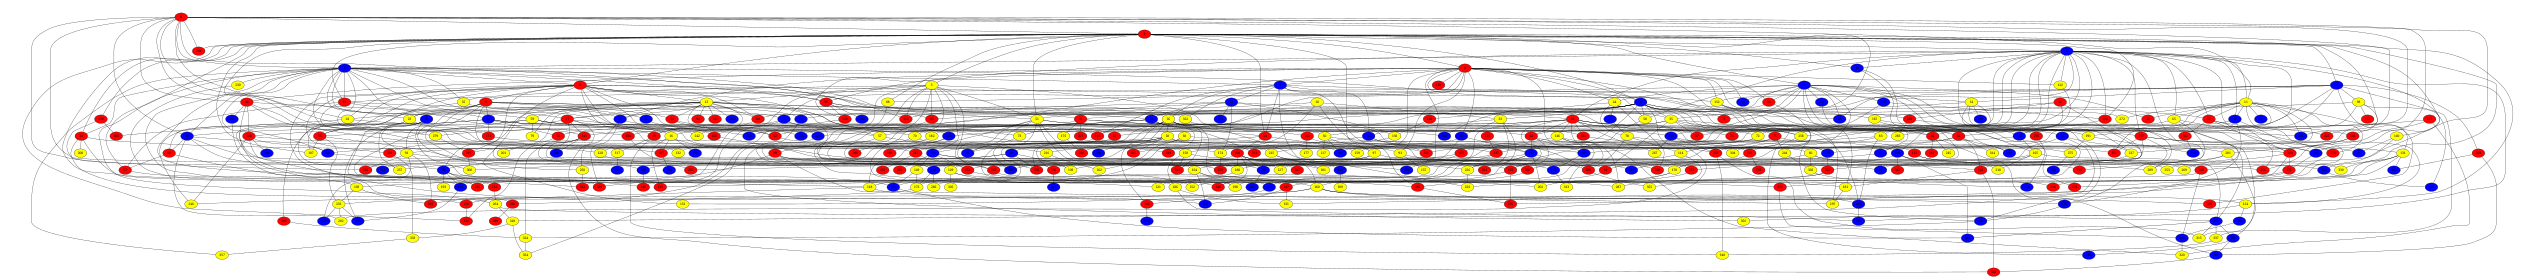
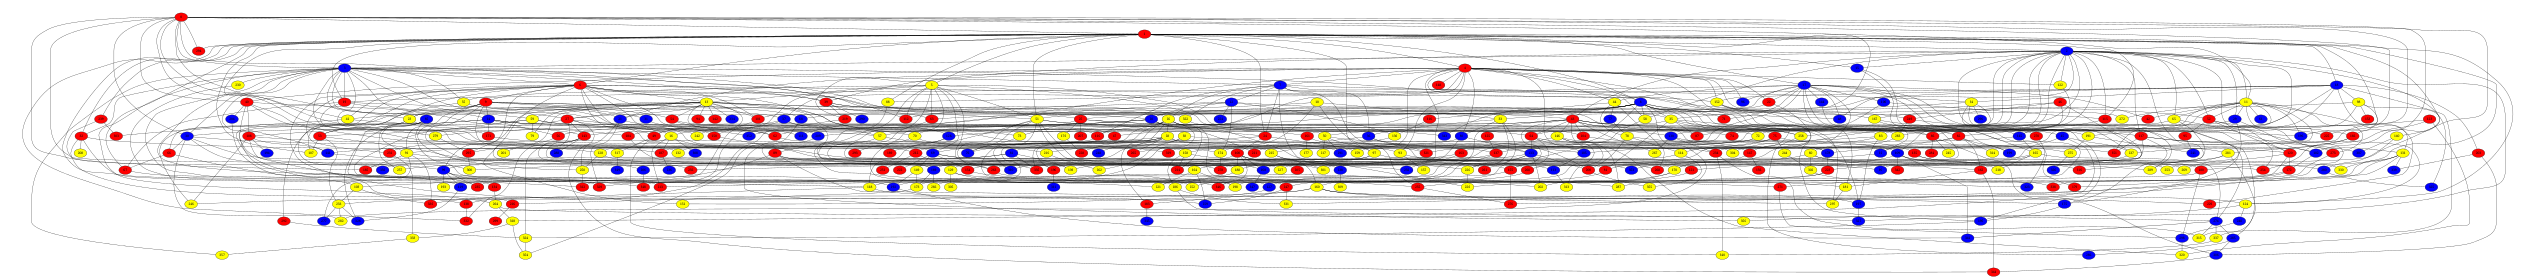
  graph {
    fontname="Noto Serif"
    node [fillcolor=red fontname="Noto Serif" style=filled]
    edge [fontname="Noto Serif"]
    0
    1
    3 [fillcolor=blue]
    11 [fillcolor=yellow]
    23 [fillcolor=yellow]
    30 [fillcolor=blue]
    40
    41 [fillcolor=yellow]
    84
    105 [fillcolor=blue]
    112
    166
    185
    196 [fillcolor=blue]
    279 [fillcolor=yellow]
    294
    301 [fillcolor=yellow]
    2 [fillcolor=blue]
    4
    5 [fillcolor=yellow]
    6
    8 [fillcolor=blue]
    15 [fillcolor=blue]
    17 [fillcolor=blue]
    18 [fillcolor=blue]
    19
    24
    32
    51 [fillcolor=yellow]
    67
    88 [fillcolor=yellow]
    97 [fillcolor=yellow]
    101
    102 [fillcolor=blue]
    107 [fillcolor=yellow]
    115
    124 [fillcolor=yellow]
    130 [fillcolor=blue]
    143
    180
    213
    239
    332
    39
    7 [fillcolor=blue]
    14 [fillcolor=blue]
    16 [fillcolor=yellow]
    21 [fillcolor=blue]
    35 [fillcolor=yellow]
    55 [fillcolor=yellow]
    141 [fillcolor=blue]
    152 [fillcolor=yellow]
    230 [fillcolor=yellow]
    242 [fillcolor=yellow]
    255
    264 [fillcolor=yellow]
    348
    351
    352 [fillcolor=blue]
    357 [fillcolor=yellow]
    29 [fillcolor=blue]
    52
    65 [fillcolor=yellow]
    272 [fillcolor=yellow]
    42
    61 [fillcolor=blue]
    131 [fillcolor=yellow]
    137
    145 [fillcolor=blue]
    178 [fillcolor=blue]
    229
    273
    53
    171
    66
    282 [fillcolor=yellow]
    99 [fillcolor=blue]
    128 [fillcolor=yellow]
    188 [fillcolor=yellow]
    59 [fillcolor=yellow]
    187
    300 [fillcolor=yellow]
    108
    133 [fillcolor=blue]
    204 [fillcolor=blue]
    184
    303
    127 [fillcolor=blue]
    113 [fillcolor=blue]
    237 [fillcolor=yellow]
    254
    295
    43
    47
    48 [fillcolor=blue]
    50 [fillcolor=yellow]
    58 [fillcolor=yellow]
    62
    74
    82
    117
    120
    122 [fillcolor=yellow]
    140 [fillcolor=yellow]
    161
    162
    175 [fillcolor=blue]
    258 [fillcolor=yellow]
    319
    327 [fillcolor=blue]
    22
    37 [fillcolor=blue]
    44 [fillcolor=yellow]
    57 [fillcolor=yellow]
    80 [fillcolor=blue]
    83 [fillcolor=yellow]
    86
    92 [fillcolor=blue]
    93 [fillcolor=yellow]
    96 [fillcolor=blue]
    111 [fillcolor=blue]
    148
    159 [fillcolor=yellow]
    198 [fillcolor=yellow]
    219
    278
    13 [fillcolor=yellow]
    63
    69 [fillcolor=blue]
    89
    104
    119 [fillcolor=blue]
    247
    263
    283 [fillcolor=yellow]
    353 [fillcolor=blue]
    9
    49
    126 [fillcolor=blue]
    150
    154
    158 [fillcolor=yellow]
    167 [fillcolor=yellow]
    231
    257 [fillcolor=yellow]
    259 [fillcolor=blue]
    110
    20 [fillcolor=blue]
    25
    33 [fillcolor=yellow]
    70 [fillcolor=yellow]
    71
    139 [fillcolor=yellow]
    181 [fillcolor=yellow]
    195 [fillcolor=blue]
    249
    297 [fillcolor=yellow]
    343 [fillcolor=blue]
    45 [fillcolor=blue]
    27
    106 [fillcolor=blue]
    144 [fillcolor=blue]
    147
    165 [fillcolor=yellow]
    289 [fillcolor=yellow]
    315 [fillcolor=yellow]
    26 [fillcolor=yellow]
    34 [fillcolor=yellow]
    64
    98 [fillcolor=yellow]
    203
    337 [fillcolor=yellow]
    234
    100
    138
    208 [fillcolor=yellow]
    312
    118 [fillcolor=yellow]
    76 [fillcolor=blue]
    310 [fillcolor=blue]
    232 [fillcolor=blue]
    103 [fillcolor=yellow]
    190
    330 [fillcolor=yellow]
    172
    240 [fillcolor=blue]
    350 [fillcolor=yellow]
    267 [fillcolor=yellow]
    275 [fillcolor=yellow]
    168 [fillcolor=blue]
    169 [fillcolor=blue]
    288 [fillcolor=blue]
    324 [fillcolor=yellow]
    298 [fillcolor=blue]
    356 [fillcolor=blue]
    72 [fillcolor=yellow]
    253 [fillcolor=yellow]
    276
    322 [fillcolor=yellow]
    290 [fillcolor=blue]
    87
    146 [fillcolor=yellow]
    225
    235
    252 [fillcolor=yellow]
    320 [fillcolor=yellow]
    91 [fillcolor=yellow]
    291 [fillcolor=blue]
    217 [fillcolor=yellow]
    304 [fillcolor=yellow]
    95
    227 [fillcolor=yellow]
    90 [fillcolor=blue]
    199 [fillcolor=blue]
    314 [fillcolor=yellow]
    170 [fillcolor=yellow]
    307 [fillcolor=blue]
    269 [fillcolor=yellow]
    271
    280 [fillcolor=blue]
    321
    177 [fillcolor=yellow]
    344
    286 [fillcolor=blue]
    12 [fillcolor=blue]
    36 [fillcolor=blue]
    226 [fillcolor=yellow]
    56
    216
    246 [fillcolor=yellow]
    308 [fillcolor=blue]
    250 [fillcolor=yellow]
    329
    75
-   182 [fillcolor=yellow]
    197 [fillcolor=blue]
    68 [fillcolor=blue]
    192 [fillcolor=blue]
    260
    179
    318 [fillcolor=yellow]
    274 [fillcolor=blue]
    215 [fillcolor=yellow]
    77 [fillcolor=blue]
    78 [fillcolor=yellow]
    116
    268
    164 [fillcolor=yellow]
    210 [fillcolor=yellow]
    212
    245 [fillcolor=yellow]
    284
    306 [fillcolor=blue]
    157 [fillcolor=yellow]
    316
    336
    54
    73 [fillcolor=yellow]
    79 [fillcolor=yellow]
    94
    142
    151 [fillcolor=yellow]
    209 [fillcolor=blue]
    334 [fillcolor=blue]
    155
    121
    149 [fillcolor=yellow]
    222
    109 [fillcolor=blue]
    328 [fillcolor=blue]
    331 [fillcolor=yellow]
    31 [fillcolor=blue]
    132 [fillcolor=yellow]
    256
    292
    317 [fillcolor=yellow]
    340 [fillcolor=yellow]
    233 [fillcolor=yellow]
    189
    220 [fillcolor=yellow]
    287 [fillcolor=yellow]
    214
    186 [fillcolor=yellow]
    191 [fillcolor=yellow]
    270
    333 [fillcolor=yellow]
    136 [fillcolor=yellow]
    174 [fillcolor=yellow]
    224 [fillcolor=blue]
    28 [fillcolor=yellow]
    60 [fillcolor=yellow]
    228
    261
    266 [fillcolor=yellow]
    223
    296 [fillcolor=blue]
    211
    200
    313 [fillcolor=yellow]
    176 [fillcolor=yellow]
    207
    160 [fillcolor=yellow]
    293
    206 [fillcolor=blue]
    277 [fillcolor=blue]
    10 [fillcolor=yellow]
    265
    354 [fillcolor=yellow]
    338
    339 [fillcolor=blue]
    221 [fillcolor=yellow]
    201 [fillcolor=yellow]
    202 [fillcolor=yellow]
    346
    134
    193 [fillcolor=yellow]
    299
    236 [fillcolor=blue]
    156
    218 [fillcolor=yellow]
    153
    325 [fillcolor=blue]
    335
    129 [fillcolor=yellow]
    205
    81 [fillcolor=blue]
    183
    248 [fillcolor=blue]
    302 [fillcolor=yellow]
    345 [fillcolor=blue]
    311 [fillcolor=blue]
    114 [fillcolor=yellow]
    135
    244 [fillcolor=yellow]
    355 [fillcolor=yellow]
    238 [fillcolor=blue]
    38 [fillcolor=yellow]
    262 [fillcolor=yellow]
    194 [fillcolor=blue]
    281 [fillcolor=yellow]
    163
    46
    341 [fillcolor=blue]
    342
    349 [fillcolor=blue]
    241 [fillcolor=blue]
    323 [fillcolor=blue]
    173 [fillcolor=yellow]
    347 [fillcolor=blue]
    251
    85 [fillcolor=blue]
    305 [fillcolor=yellow]
    123
    285 [fillcolor=blue]
    125
    326 [fillcolor=blue]
    309 [fillcolor=yellow]
    0 -- 1
    0 -- 3
    0 -- 11
    0 -- 23
    0 -- 30
    0 -- 40
    0 -- 41
    0 -- 84
    0 -- 105
    0 -- 112
    0 -- 166
    0 -- 185
    0 -- 196
    0 -- 279
    0 -- 294
    0 -- 301
    1 -- 294
    1 -- 2
    1 -- 4
    1 -- 5
    1 -- 6
    1 -- 8
    1 -- 15
    1 -- 17
    1 -- 18
    1 -- 19
    1 -- 24
    1 -- 32
    1 -- 51
    1 -- 67
    1 -- 88
    1 -- 97
    1 -- 101
    1 -- 102
    1 -- 107
    1 -- 115
    1 -- 124
    1 -- 130
    1 -- 143
    1 -- 180
    1 -- 213
    1 -- 239
    1 -- 332
    3 -- 30
    3 -- 105
    3 -- 6
    3 -- 19
    3 -- 32
    3 -- 51
    3 -- 39
    3 -- 7
    3 -- 14
    3 -- 16
    3 -- 21
    3 -- 35
    3 -- 55
    3 -- 141
    3 -- 152
    3 -- 230
    3 -- 242
    3 -- 255
    3 -- 264
    3 -- 348
    3 -- 351
    3 -- 352
    3 -- 357
    11 -- 196
    11 -- 351
    11 -- 29
    11 -- 52
    11 -- 65
    11 -- 272
    11 -- 42
    11 -- 61
    11 -- 131
    11 -- 137
    11 -- 145
    11 -- 178
    11 -- 229
    11 -- 273
    23 -- 107
    23 -- 53
    23 -- 171
    30 -- 66
    30 -- 282
    30 -- 99
    30 -- 128
    30 -- 188
    40 -- 59
    40 -- 187
    40 -- 300
    40 -- 108
    40 -- 133
    40 -- 204
    41 -- 184
    41 -- 303
    84 -- 127
    105 -- 113
    166 -- 237
    166 -- 254
    279 -- 295
    2 -- 3
    2 -- 11
    2 -- 15
    2 -- 115
    2 -- 143
    2 -- 39
    2 -- 29
    2 -- 52
    2 -- 65
    2 -- 43
    2 -- 47
    2 -- 48
    2 -- 50
    2 -- 58
    2 -- 62
    2 -- 74
    2 -- 82
    2 -- 117
    2 -- 120
    2 -- 122
    2 -- 140
    2 -- 161
    2 -- 162
    2 -- 175
    2 -- 258
    2 -- 319
    2 -- 327
    4 -- 40
    4 -- 8
    4 -- 7
    4 -- 21
    4 -- 152
    4 -- 272
    4 -- 122
    4 -- 22
    4 -- 37
    4 -- 44
    4 -- 57
    4 -- 80
    4 -- 83
    4 -- 86
    4 -- 92
    4 -- 93
    4 -- 96
    4 -- 111
    4 -- 148
    4 -- 159
    4 -- 198
    4 -- 219
    4 -- 278
    5 -- 112
    5 -- 51
    5 -- 55
    5 -- 13
    5 -- 63
    5 -- 69
    5 -- 89
    5 -- 104
    5 -- 119
    5 -- 247
    5 -- 263
-   5 -- 129
+   5 -- 283
    5 -- 353
    6 -- 41
    6 -- 101
    6 -- 39
    6 -- 52
    6 -- 53
    6 -- 66
    6 -- 295
    6 -- 62
    6 -- 13
    6 -- 9
    6 -- 49
    6 -- 126
    6 -- 150
    6 -- 154
    6 -- 158
    6 -- 167
    6 -- 231
    6 -- 257
    6 -- 259
    8 -- 16
    8 -- 35
    8 -- 282
    8 -- 58
    8 -- 263
    8 -- 110
    8 -- 20
    8 -- 25
    8 -- 33
    8 -- 70
    8 -- 71
    8 -- 139
    8 -- 181
    8 -- 195
    8 -- 249
    8 -- 297
    8 -- 343
    15 -- 195
    15 -- 45
    17 -- 88
    17 -- 348
    17 -- 42
    17 -- 237
    17 -- 295
    17 -- 48
    17 -- 22
    17 -- 44
    17 -- 96
    17 -- 71
    17 -- 27
    17 -- 106
    17 -- 144
    17 -- 147
    17 -- 165
    17 -- 289
    17 -- 315
    18 -- 19
    18 -- 152
    18 -- 131
    18 -- 86
    18 -- 26
    18 -- 34
    18 -- 64
    18 -- 98
    18 -- 203
    18 -- 337
    19 -- 67
    19 -- 37
    19 -- 27
    19 -- 234
    24 -- 159
    24 -- 69
    24 -- 100
    32 -- 137
    32 -- 138
    32 -- 208
    32 -- 312
    51 -- 196
    51 -- 86
    51 -- 198
    51 -- 278
    51 -- 118
    51 -- 76
    51 -- 310
    51 -- 232
    67 -- 103
    88 -- 190
    97 -- 154
    97 -- 310
    97 -- 330
    101 -- 150
    102 -- 172
    115 -- 145
    124 -- 240
    124 -- 350
    130 -- 234
    130 -- 267
    130 -- 275
    143 -- 168
    143 -- 169
    143 -- 288
    143 -- 324
    180 -- 213
    180 -- 298
    239 -- 303
    239 -- 356
    39 -- 43
    39 -- 219
    39 -- 63
    39 -- 322
    39 -- 290
    7 -- 24
    7 -- 113
    7 -- 58
    7 -- 110
    7 -- 26
    7 -- 34
    7 -- 322
    7 -- 12
    7 -- 36
    7 -- 226
    14 -- 171
    14 -- 47
    14 -- 50
    14 -- 161
    14 -- 56
    14 -- 216
    14 -- 246
    16 -- 213
    16 -- 187
    16 -- 231
    16 -- 170
    16 -- 308
    21 -- 64
    21 -- 250
    21 -- 329
    35 -- 84
    35 -- 258
    35 -- 126
    35 -- 87
    35 -- 75
-   35 -- 182
    35 -- 197
    55 -- 68
    55 -- 192
    141 -- 254
    152 -- 199
    152 -- 260
    152 -- 179
    230 -- 329
    255 -- 276
    264 -- 318
    264 -- 274
    29 -- 72
    29 -- 253
    29 -- 276
    52 -- 166
    52 -- 124
    52 -- 120
    52 -- 95
    65 -- 102
    65 -- 83
    65 -- 90
    131 -- 330
    131 -- 226
    131 -- 233
    131 -- 338
    131 -- 339
    137 -- 214
    137 -- 221
    145 -- 165
    145 -- 291
    178 -- 223
    273 -- 331
    53 -- 107
    53 -- 268
    53 -- 233
    171 -- 319
    66 -- 67
    66 -- 119
    99 -- 119
    99 -- 118
    99 -- 235
    99 -- 134
    99 -- 193
    128 -- 169
+   128 -- 250
    188 -- 192
    59 -- 130
    59 -- 70
-   59 -- 182
    59 -- 79
    59 -- 202
    59 -- 346
    187 -- 236
    108 -- 141
    108 -- 235
    108 -- 246
    108 -- 212
    108 -- 194
    133 -- 256
    133 -- 220
    133 -- 261
    133 -- 200
    133 -- 202
    204 -- 221
    184 -- 335
    127 -- 151
    113 -- 313
    237 -- 268
    295 -- 300
    43 -- 242
    43 -- 352
    43 -- 178
    43 -- 82
    43 -- 117
    43 -- 104
    43 -- 64
    43 -- 267
    43 -- 87
    43 -- 146
    43 -- 225
    43 -- 235
    43 -- 252
    43 -- 320
    47 -- 91
    50 -- 97
    50 -- 291
    50 -- 217
    50 -- 304
    58 -- 227
    62 -- 120
    82 -- 162
    82 -- 92
    82 -- 158
    82 -- 199
    82 -- 314
    117 -- 351
    117 -- 273
    117 -- 175
    117 -- 170
    117 -- 307
    120 -- 172
    120 -- 269
    120 -- 271
    122 -- 304
    140 -- 307
    140 -- 280
    161 -- 321
    161 -- 177
    162 -- 181
    162 -- 344
    175 -- 195
    258 -- 286
    22 -- 51
    22 -- 234
    37 -- 301
    37 -- 49
    37 -- 312
    37 -- 215
    44 -- 77
    44 -- 78
    44 -- 116
    44 -- 268
    57 -- 164
    57 -- 210
    80 -- 133
    80 -- 168
    80 -- 212
    83 -- 187
    83 -- 169
    83 -- 197
    86 -- 245
    86 -- 284
    86 -- 306
    92 -- 164
    93 -- 157
    93 -- 316
    219 -- 336
    13 -- 23
    13 -- 41
    13 -- 101
    13 -- 21
    13 -- 99
    13 -- 59
    13 -- 48
    13 -- 57
    13 -- 49
    13 -- 27
    13 -- 26
    13 -- 54
    13 -- 73
    13 -- 79
    13 -- 94
    13 -- 142
    13 -- 151
    13 -- 209
    13 -- 334
    63 -- 155
    69 -- 154
    69 -- 90
    69 -- 121
    69 -- 149
    69 -- 222
    89 -- 139
    89 -- 297
    89 -- 103
    89 -- 227
    104 -- 109
    119 -- 328
    247 -- 259
    247 -- 331
    263 -- 271
    9 -- 23
    9 -- 14
    9 -- 20
    9 -- 25
    9 -- 91
    9 -- 250
    9 -- 54
    9 -- 31
    9 -- 132
    9 -- 256
    9 -- 292
    49 -- 317
    49 -- 340
    126 -- 127
    126 -- 189
    150 -- 220
    154 -- 287
    158 -- 162
    158 -- 214
    158 -- 186
    167 -- 191
    167 -- 270
    231 -- 333
    110 -- 141
    20 -- 279
    20 -- 24
    20 -- 53
    20 -- 184
    20 -- 118
    20 -- 211
    25 -- 74
    25 -- 258
    25 -- 73
    25 -- 176
    25 -- 207
    33 -- 80
    33 -- 36
    33 -- 220
    33 -- 160
    70 -- 174
    70 -- 293
    181 -- 297
    195 -- 324
    249 -- 283
    249 -- 274
    45 -- 188
    45 -- 237
    45 -- 318
    27 -- 30
    27 -- 143
    27 -- 332
    27 -- 57
    27 -- 69
    27 -- 344
    106 -- 115
    106 -- 128
    144 -- 145
    147 -- 170
    147 -- 156
    165 -- 353
    165 -- 257
    165 -- 274
    165 -- 218
    26 -- 181
    26 -- 76
    26 -- 310
    26 -- 209
    26 -- 214
    26 -- 28
-   26 -- 60
+   283 -- 60
    26 -- 228
    26 -- 261
    26 -- 266
    34 -- 35
    34 -- 254
    34 -- 87
    34 -- 223
    34 -- 296
    64 -- 105
    64 -- 133
    64 -- 147
    64 -- 155
    98 -- 167
    98 -- 225
    98 -- 191
    98 -- 153
    98 -- 325
    203 -- 306
    203 -- 339
    337 -- 340
    234 -- 315
    234 -- 340
    100 -- 188
    100 -- 168
    100 -- 260
    100 -- 160
    100 -- 346
    100 -- 129
    100 -- 205
    138 -- 332
    118 -- 124
    118 -- 138
    103 -- 336
    103 -- 233
    190 -- 311
    172 -- 179
    172 -- 287
    240 -- 298
    275 -- 326
    168 -- 347
    169 -- 266
    169 -- 173
    324 -- 354
    298 -- 320
    72 -- 215
    72 -- 174
    322 -- 343
    146 -- 287
    146 -- 313
    146 -- 281
    146 -- 163
    91 -- 185
    91 -- 336
    91 -- 206
    91 -- 277
    95 -- 241
    170 -- 186
    170 -- 202
    271 -- 298
    280 -- 325
    12 -- 112
    12 -- 20
    12 -- 72
    12 -- 56
    12 -- 136
    12 -- 174
    12 -- 224
    36 -- 321
    36 -- 211
    36 -- 200
    56 -- 201
    216 -- 299
    250 -- 312
    75 -- 321
    75 -- 114
    75 -- 135
    75 -- 244
-   182 -- 206
    197 -- 327
    68 -- 354
    192 -- 341
    260 -- 346
    318 -- 333
    318 -- 354
    274 -- 315
    274 -- 337
    274 -- 341
    274 -- 285
    215 -- 301
    215 -- 238
    77 -- 78
    78 -- 178
    78 -- 200
    78 -- 114
    116 -- 136
    164 -- 198
    164 -- 259
-   164 -- 160
+   164 -- 221
    210 -- 262
    212 -- 263
    212 -- 251
    306 -- 344
    54 -- 111
    54 -- 110
    73 -- 76
    209 -- 350
    155 -- 276
    155 -- 173
    121 -- 255
    149 -- 192
    149 -- 173
    109 -- 253
    109 -- 155
    109 -- 218
    109 -- 341
    109 -- 342
    31 -- 62
    292 -- 324
    317 -- 349
    233 -- 282
    233 -- 328
    233 -- 277
    220 -- 226
    186 -- 327
    186 -- 331
    191 -- 275
    191 -- 241
    270 -- 323
    333 -- 357
    136 -- 210
    174 -- 278
    28 -- 102
    28 -- 93
    28 -- 190
    28 -- 132
    28 -- 265
    28 -- 335
    28 -- 81
    28 -- 183
    28 -- 248
    60 -- 84
    60 -- 289
    60 -- 280
    60 -- 302
    223 -- 247
    223 -- 329
    200 -- 355
    176 -- 228
    160 -- 229
    160 -- 175
    160 -- 246
    160 -- 197
    160 -- 183
    206 -- 348
    10 -- 255
    10 -- 33
    10 -- 68
    10 -- 265
    134 -- 264
    129 -- 252
    129 -- 338
    129 -- 305
    81 -- 185
    81 -- 99
    81 -- 139
    81 -- 335
    183 -- 345
    302 -- 323
    114 -- 356
    114 -- 355
    135 -- 180
    135 -- 269
    244 -- 302
    238 -- 309
    38 -- 300
    38 -- 291
    38 -- 262
    281 -- 289
    281 -- 316
    281 -- 285
    163 -- 232
    163 -- 190
    46 -- 63
    46 -- 249
    46 -- 121
    46 -- 109
    173 -- 216
    85 -- 108
    85 -- 257
    85 -- 91
    85 -- 328
    85 -- 186
    123 -- 283
    123 -- 320
    123 -- 281
    285 -- 286
    285 -- 306
    125 -- 137
  }
